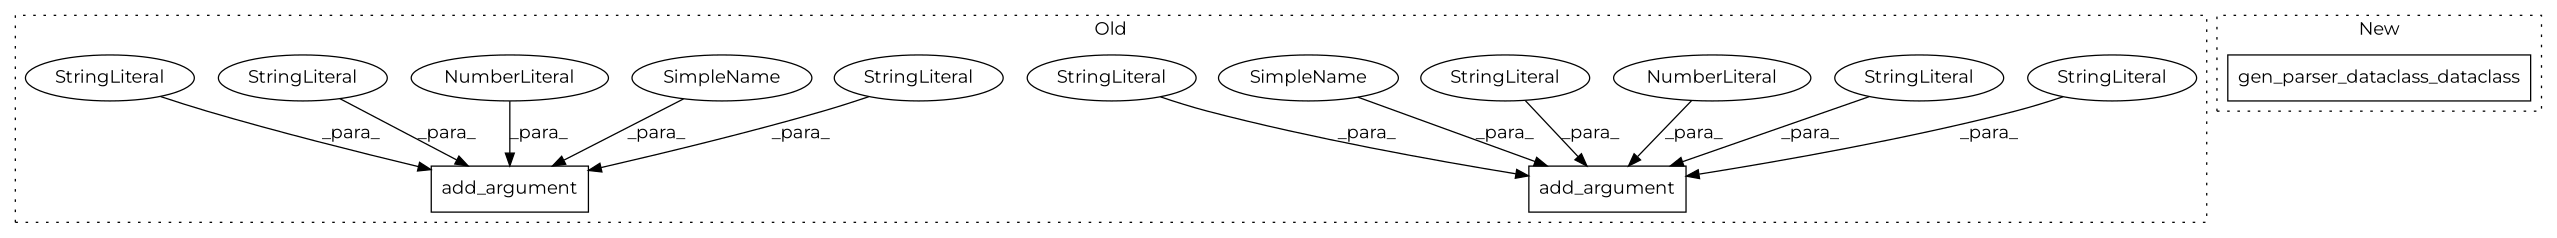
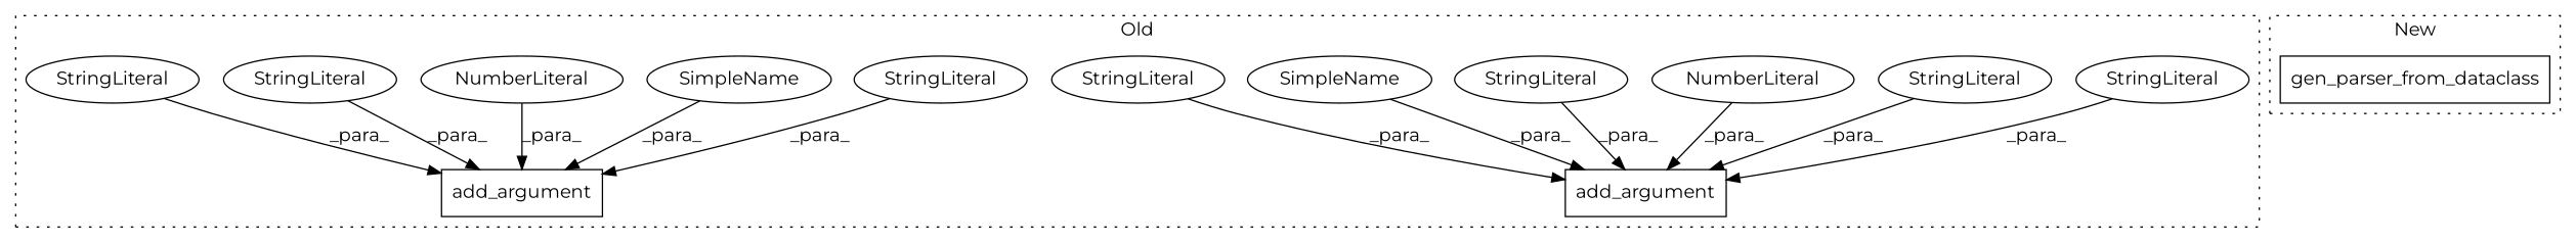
  digraph {
    fontname=Montserrat
    node [a=45 l=3 shape=ellipse fontname=Montserrat]
    edge [fontname=Montserrat]
    n1 [a=32 l="13,1" label=add_argument s="18345,18431" shape=box]
    n2 [l=6 label=StringLiteral s=18373]
    n3 [l=14 label=StringLiteral s=18358]
    n4 [label=StringLiteral s=18386]
    n5 [a=34 l=1 label=NumberLiteral s=18380]
    n6 [a=32 l="13,1" label=add_argument s="18248,18332" shape=box]
    n7 [l=6 label=StringLiteral s=18275]
    n8 [l=13 label=StringLiteral s=18261]
    n9 [l=41 label=StringLiteral s=18390]
    n10 [a=34 l=1 label=NumberLiteral s=18282]
    n11 [l=40 label=StringLiteral s=18292]
    n12 [a=42 label=SimpleName s=18382]
    n13 [a=42 label=SimpleName s=18284]
-   n14 [a=32 l="26,1" label=gen_parser_dataclass_dataclass s="10102,10154" shape=box]
+   n14 [a=32 l="26,1" label=gen_parser_from_dataclass s="10102,10154" shape=box]
    subgraph cluster_1 {
      label=Old
      style=dotted
      n1
      n2
      n3
      n4
      n5
      n6
      n7
      n8
      n9
      n10
      n11
      n12
      n13
    }
    subgraph cluster_2 {
      label=New
      style=dotted
      n14
    }
    n2 -> n1 [label=_para_]
    n3 -> n1 [label=_para_]
    n4 -> n1 [label=_para_]
    n5 -> n1 [label=_para_]
    n7 -> n6 [label=_para_]
    n8 -> n6 [label=_para_]
    n9 -> n1 [label=_para_]
    n10 -> n6 [label=_para_]
    n11 -> n6 [label=_para_]
    n12 -> n1 [label=_para_]
    n13 -> n6 [label=_para_]
  }
